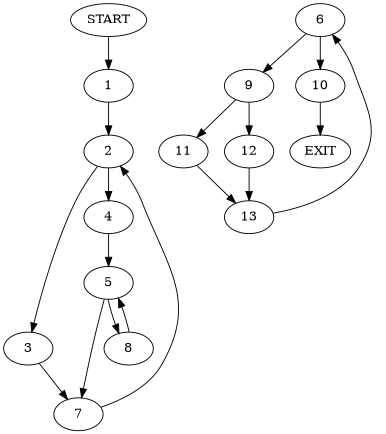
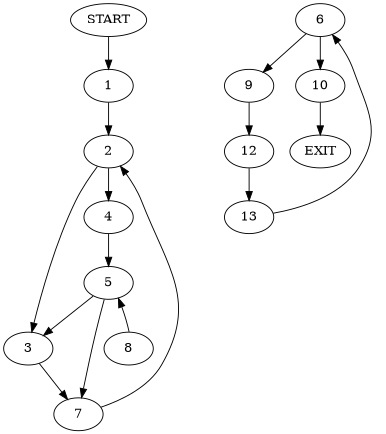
  digraph {
    n1 [label=START]
    1
    2
    n4 [label=EXIT]
    3
    4
    7
    5
    6
    9
    10
    8
-   11
    12
    13
    n1 -> 1
    1 -> 2
    2 -> 3
    2 -> 4
    3 -> 7
    4 -> 5
    7 -> 2
    5 -> 7
-   5 -> 8
+   5 -> 3
    6 -> 9
    6 -> 10
-   9 -> 11
    9 -> 12
    10 -> n4
    8 -> 5
-   11 -> 13
    12 -> 13
    13 -> 6
  }
